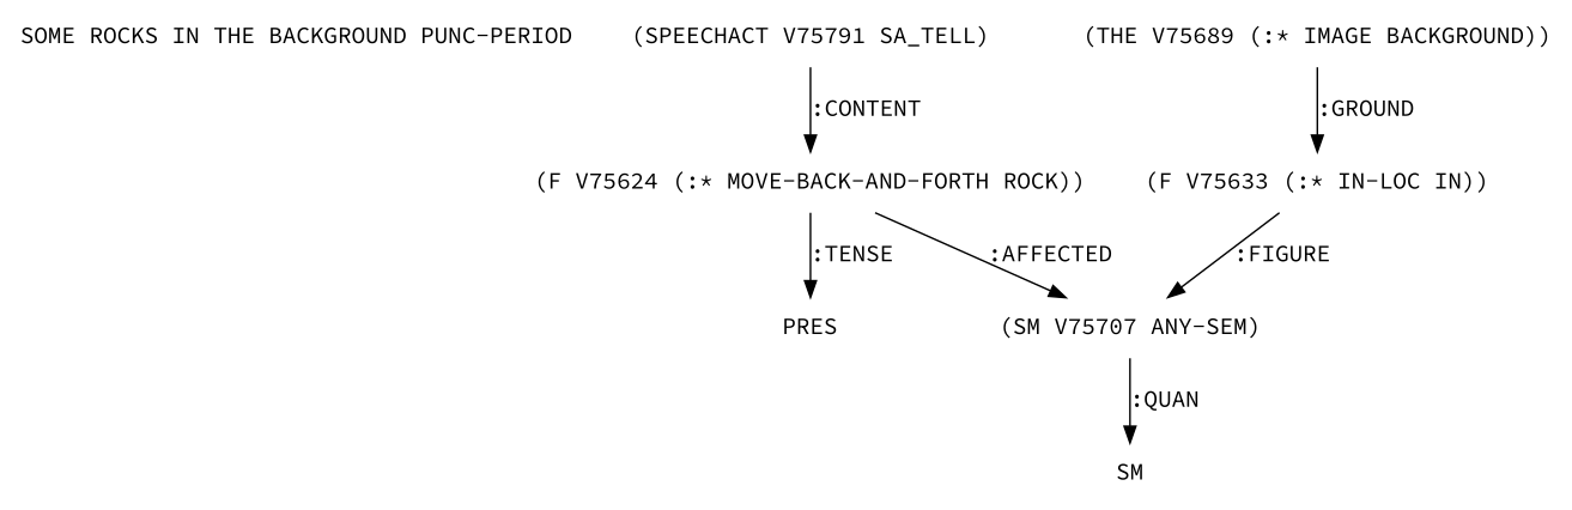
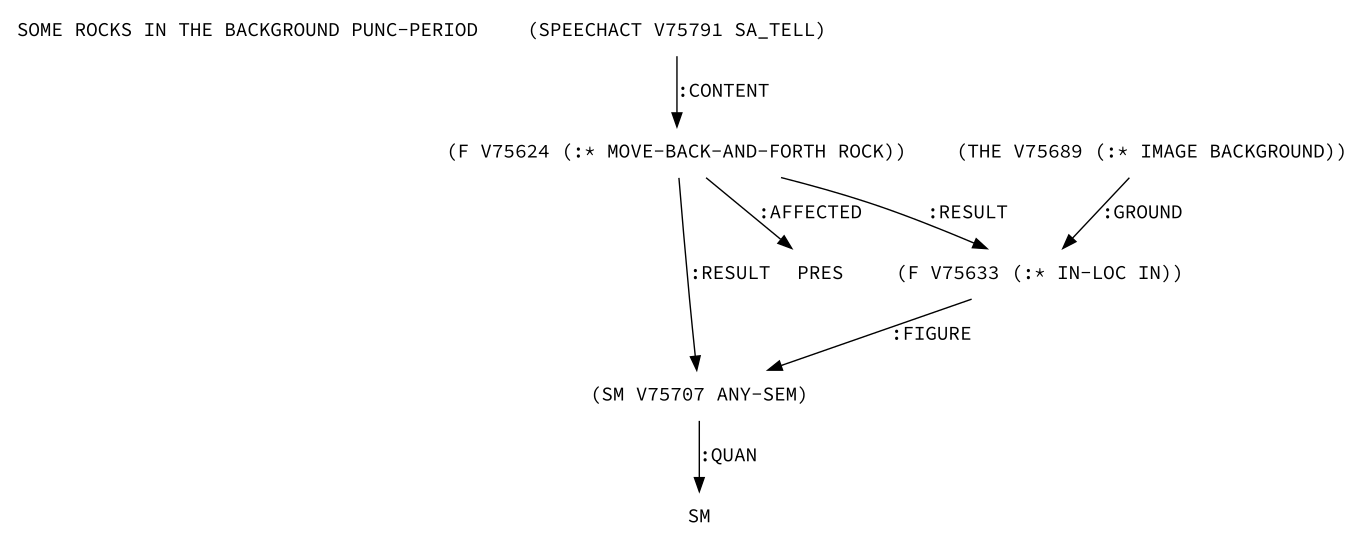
  digraph {
    fontname="Source Code Pro"
    node [fontname="Source Code Pro" shape=none]
    edge [fontname="Source Code Pro"]
    "SOME ROCKS IN THE BACKGROUND PUNC-PERIOD"
    n2 [label="(SPEECHACT V75791 SA_TELL)"]
    n3 [label="(F V75624 (:* MOVE-BACK-AND-FORTH ROCK))"]
    n4 [label="(F V75633 (:* IN-LOC IN))"]
    n5 [label="(SM V75707 ANY-SEM)"]
    n6 [label=PRES]
    n7 [label=SM]
    n8 [label="(THE V75689 (:* IMAGE BACKGROUND))"]
    n2 -> n3 [label=":CONTENT"]
-   n3 -> n5 [label=":AFFECTED"]
-   n3 -> n6 [label=":TENSE"]
+   n3 -> n4 [label=":RESULT"]
+   n3 -> n5 [label=":RESULT"]
+   n3 -> n6 [label=":AFFECTED"]
    n4 -> n5 [label=":FIGURE"]
    n5 -> n7 [label=":QUAN"]
    n8 -> n4 [label=":GROUND"]
  }
